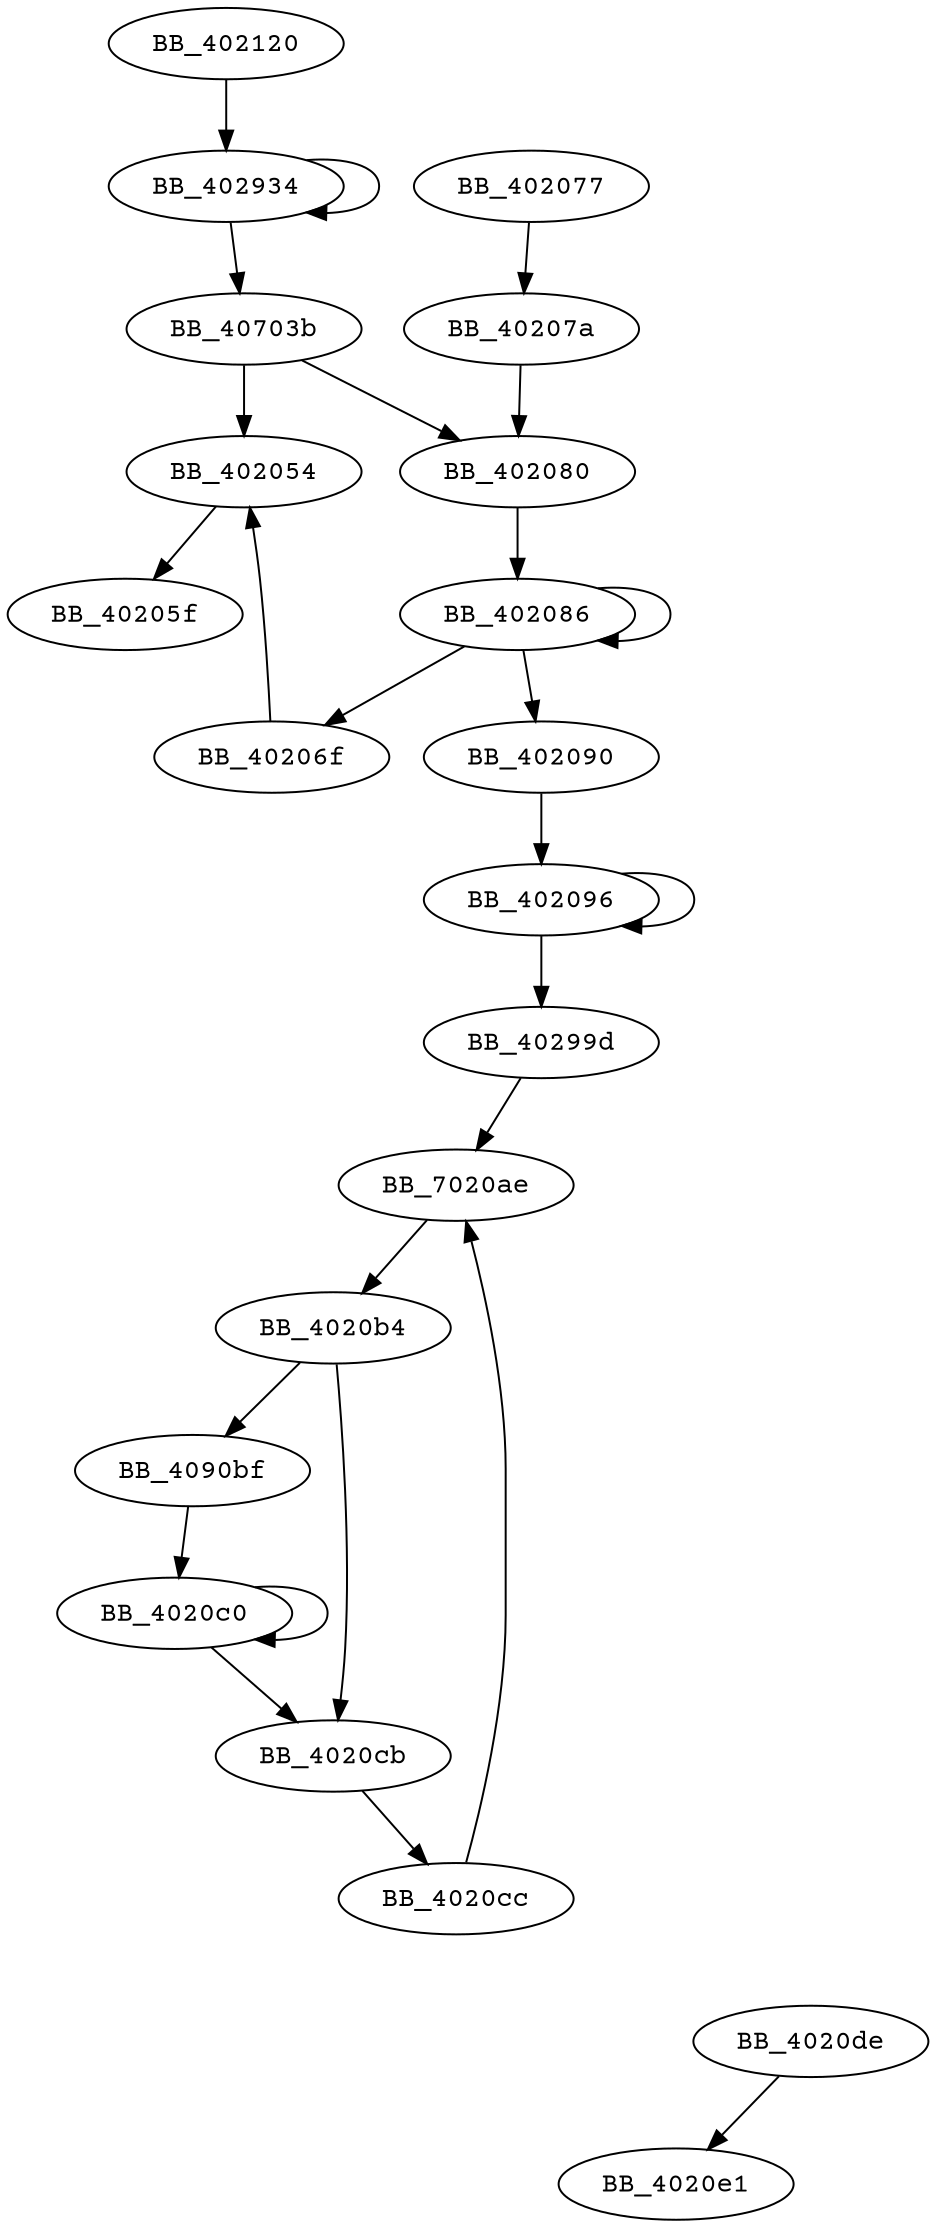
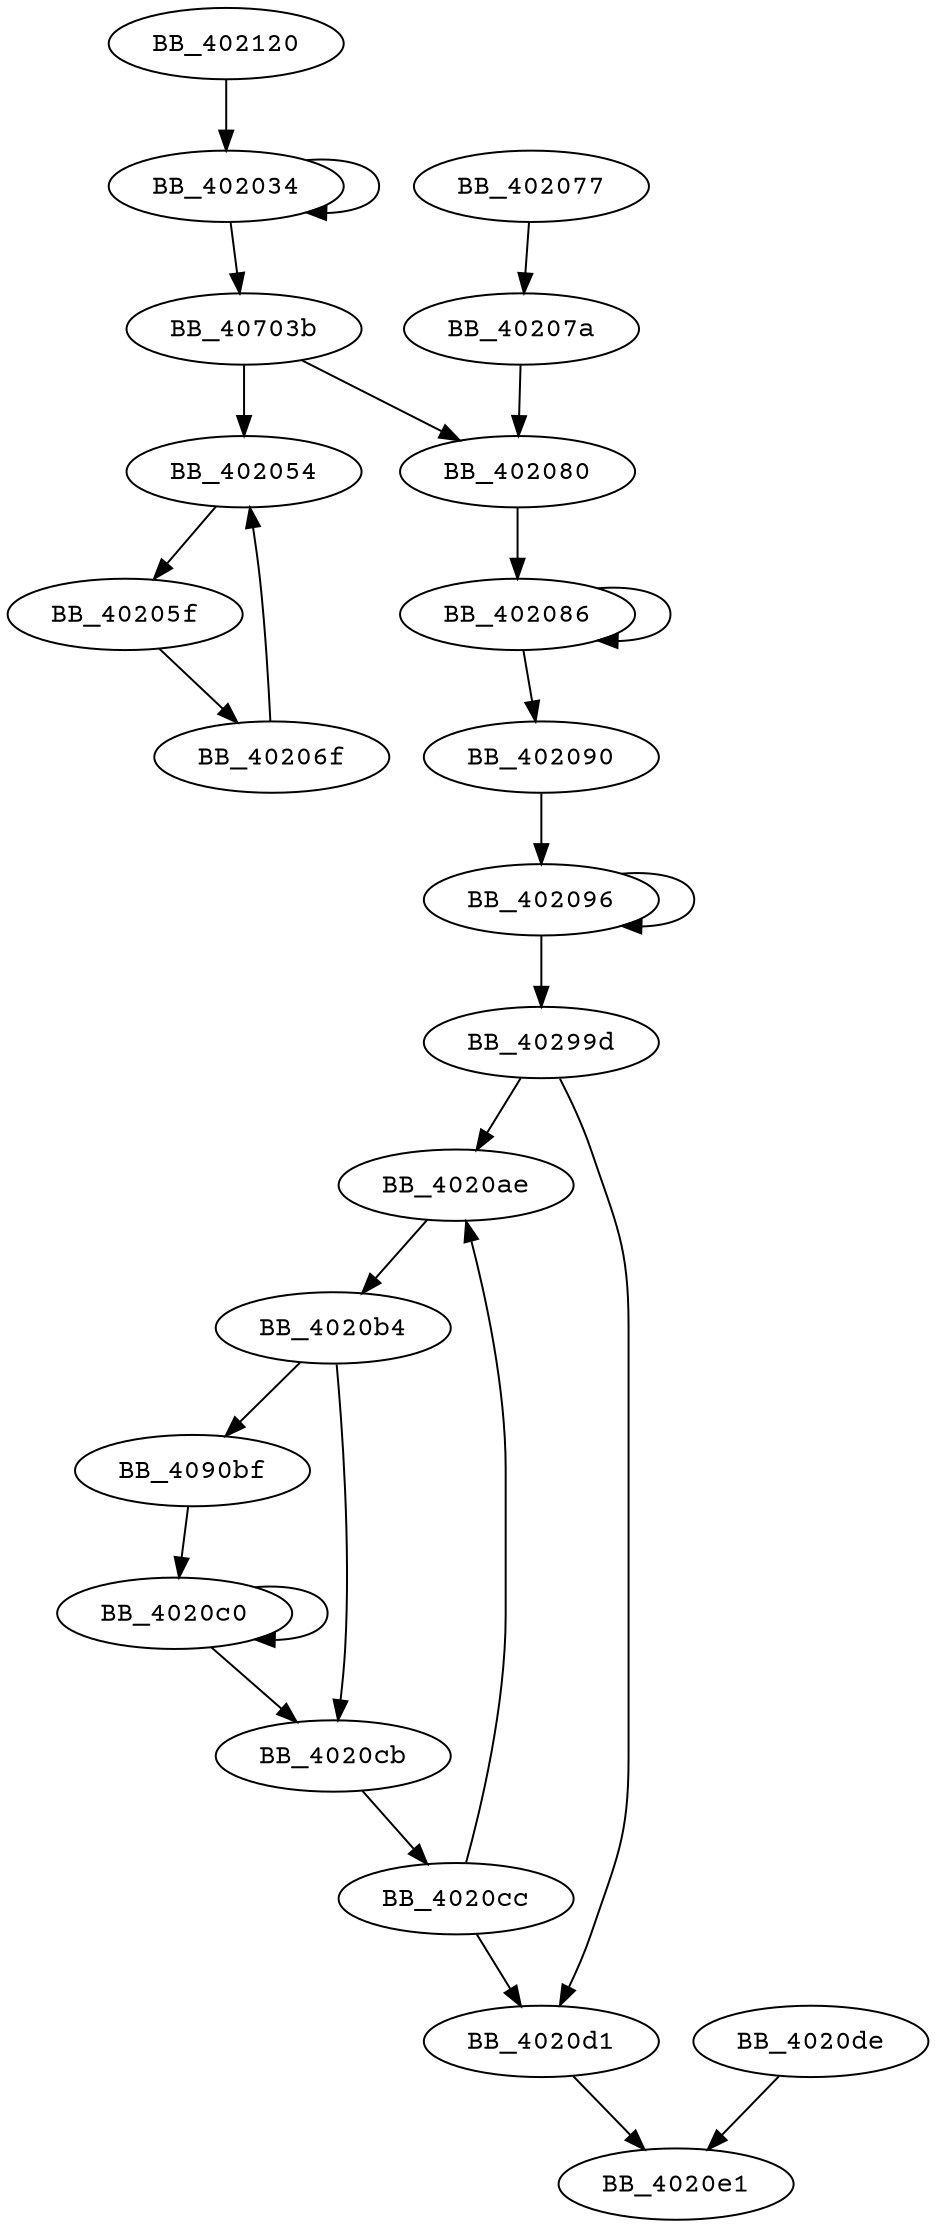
  digraph {
    fontname="Courier Prime"
    node [fontname="Courier Prime"]
    edge [fontname="Courier Prime"]
    n1 [label=BB_402120]
-   BB_402034 [label=BB_402934]
+   BB_402034
    n3 [label=BB_40703b]
    BB_402054
    BB_402080
    BB_40205f
    BB_402086
    BB_40206f
    BB_402090
    BB_40207a
    BB_402077
    BB_402096
    n13 [label=BB_40299d]
-   BB_4020ae [label=BB_7020ae]
+   BB_4020ae
+   BB_4020d1
    BB_4020b4
    BB_4020e1
    n18 [label=BB_4090bf]
    BB_4020cb
    BB_4020cc
    BB_4020c0
    BB_4020de
    n1 -> BB_402034
    BB_402034 -> BB_402034
    BB_402034 -> n3
    n3 -> BB_402054
    n3 -> BB_402080
    BB_402054 -> BB_40205f
    BB_402080 -> BB_402086
-   BB_402086 -> BB_40206f
+   BB_40205f -> BB_40206f
    BB_402086 -> BB_402086
    BB_402086 -> BB_402090
    BB_40206f -> BB_402054
    BB_402090 -> BB_402096
    BB_40207a -> BB_402080
    BB_402077 -> BB_40207a
    BB_402096 -> BB_402096
    BB_402096 -> n13
    n13 -> BB_4020ae
+   n13 -> BB_4020d1
    BB_4020ae -> BB_4020b4
+   BB_4020d1 -> BB_4020e1
    BB_4020b4 -> n18
    BB_4020b4 -> BB_4020cb
    n18 -> BB_4020c0
    BB_4020cb -> BB_4020cc
    BB_4020cc -> BB_4020ae
+   BB_4020cc -> BB_4020d1
    BB_4020c0 -> BB_4020cb
    BB_4020c0 -> BB_4020c0
    BB_4020de -> BB_4020e1
  }
